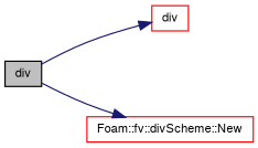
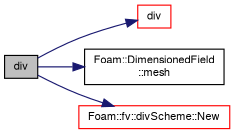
  digraph {
    rankdir=LR
    node [color=black fontname=FreeSans fontsize=10 shape=record]
    edge [color=midnightblue fontname=FreeSans fontsize=10 labelfontname=FreeSans labelfontsize=10 style=solid]
    n1 [fillcolor=grey75 fontcolor=black height=0.2 label=div style=filled width=0.4]
    n2 [color=red height=0.2 label=div width=0.4]
+   n3 [height=0.2 label="Foam::DimensionedField\l::mesh" width=0.4]
    n4 [color=red height=0.2 label="Foam::fv::divScheme::New" width=0.4]
    n1 -> n2
+   n1 -> n3
    n1 -> n4
  }
